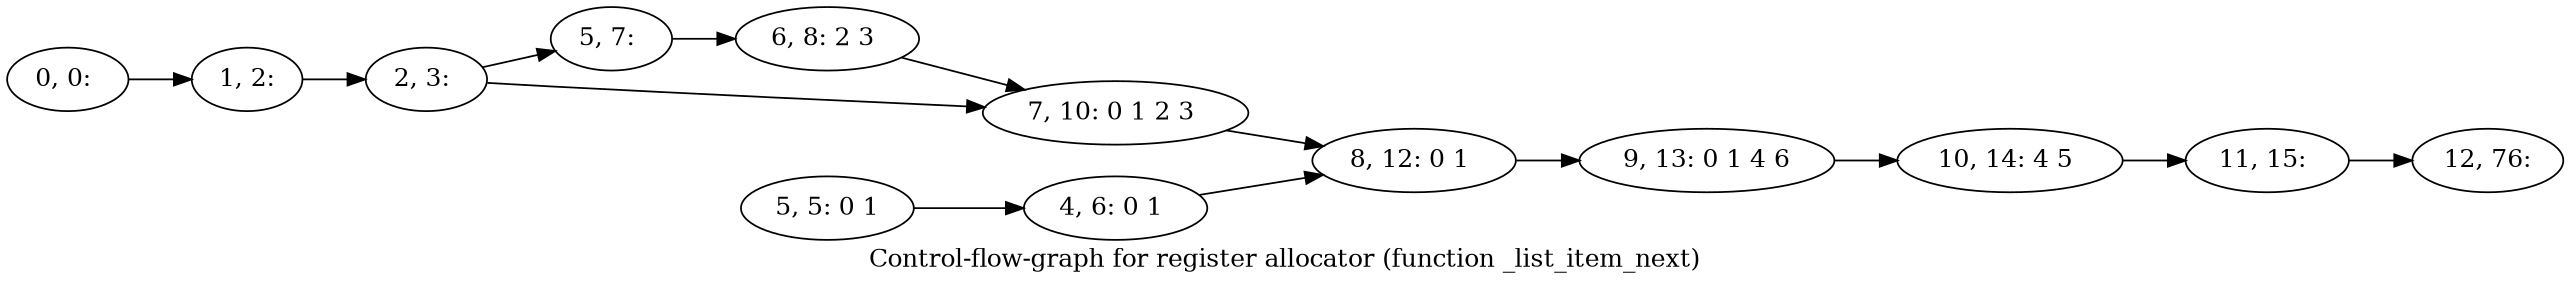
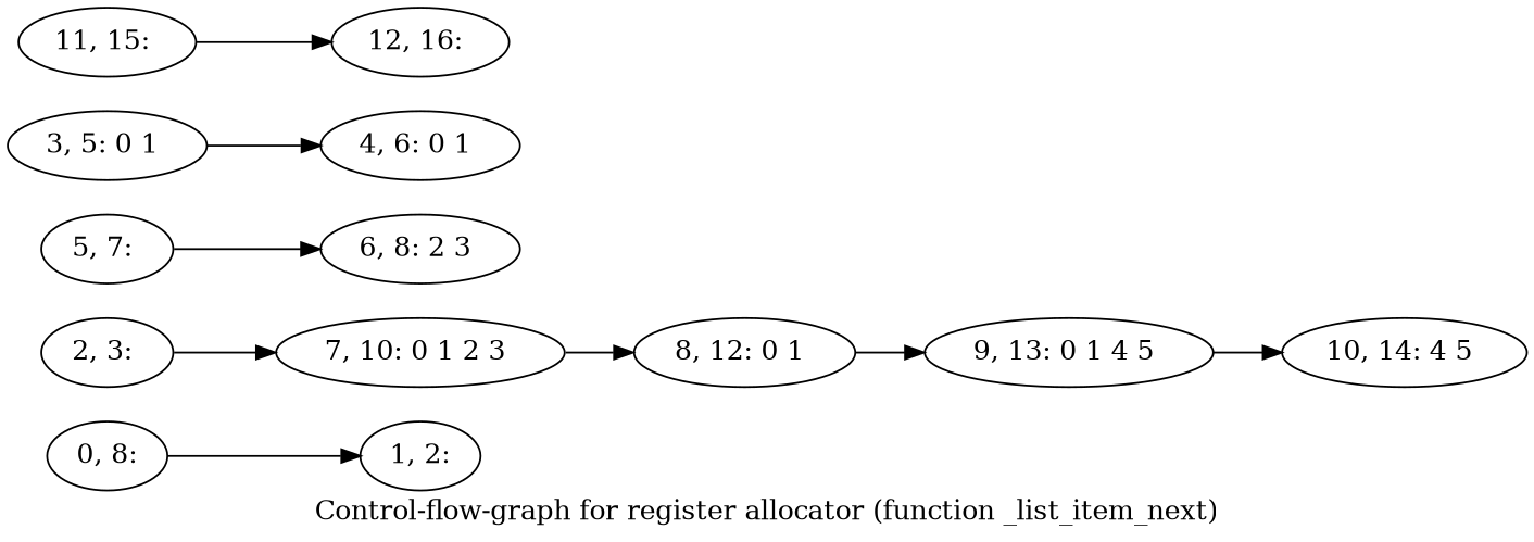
  digraph {
    label="Control-flow-graph for register allocator (function _list_item_next)"
    rankdir=LR
-   n1 [label="0, 0: "]
+   n1 [label="0, 8:"]
    n2 [label="1, 2:"]
    n3 [label="2, 3: "]
    n4 [label="5, 7: "]
    n5 [label="7, 10: 0 1 2 3 "]
-   n6 [label="5, 5: 0 1"]
+   n6 [label="3, 5: 0 1 "]
    n7 [label="4, 6: 0 1 "]
    n8 [label="6, 8: 2 3 "]
    n9 [label="8, 12: 0 1 "]
-   n10 [label="9, 13: 0 1 4 6"]
+   n10 [label="9, 13: 0 1 4 5 "]
    n11 [label="10, 14: 4 5 "]
    n12 [label="11, 15: "]
-   n13 [label="12, 76:"]
+   n13 [label="12, 16: "]
    n1 -> n2
-   n2 -> n3
-   n3 -> n4
    n3 -> n5
    n4 -> n8
    n5 -> n9
    n6 -> n7
-   n7 -> n9
-   n8 -> n5
    n9 -> n10
    n10 -> n11
-   n11 -> n12
    n12 -> n13
  }
